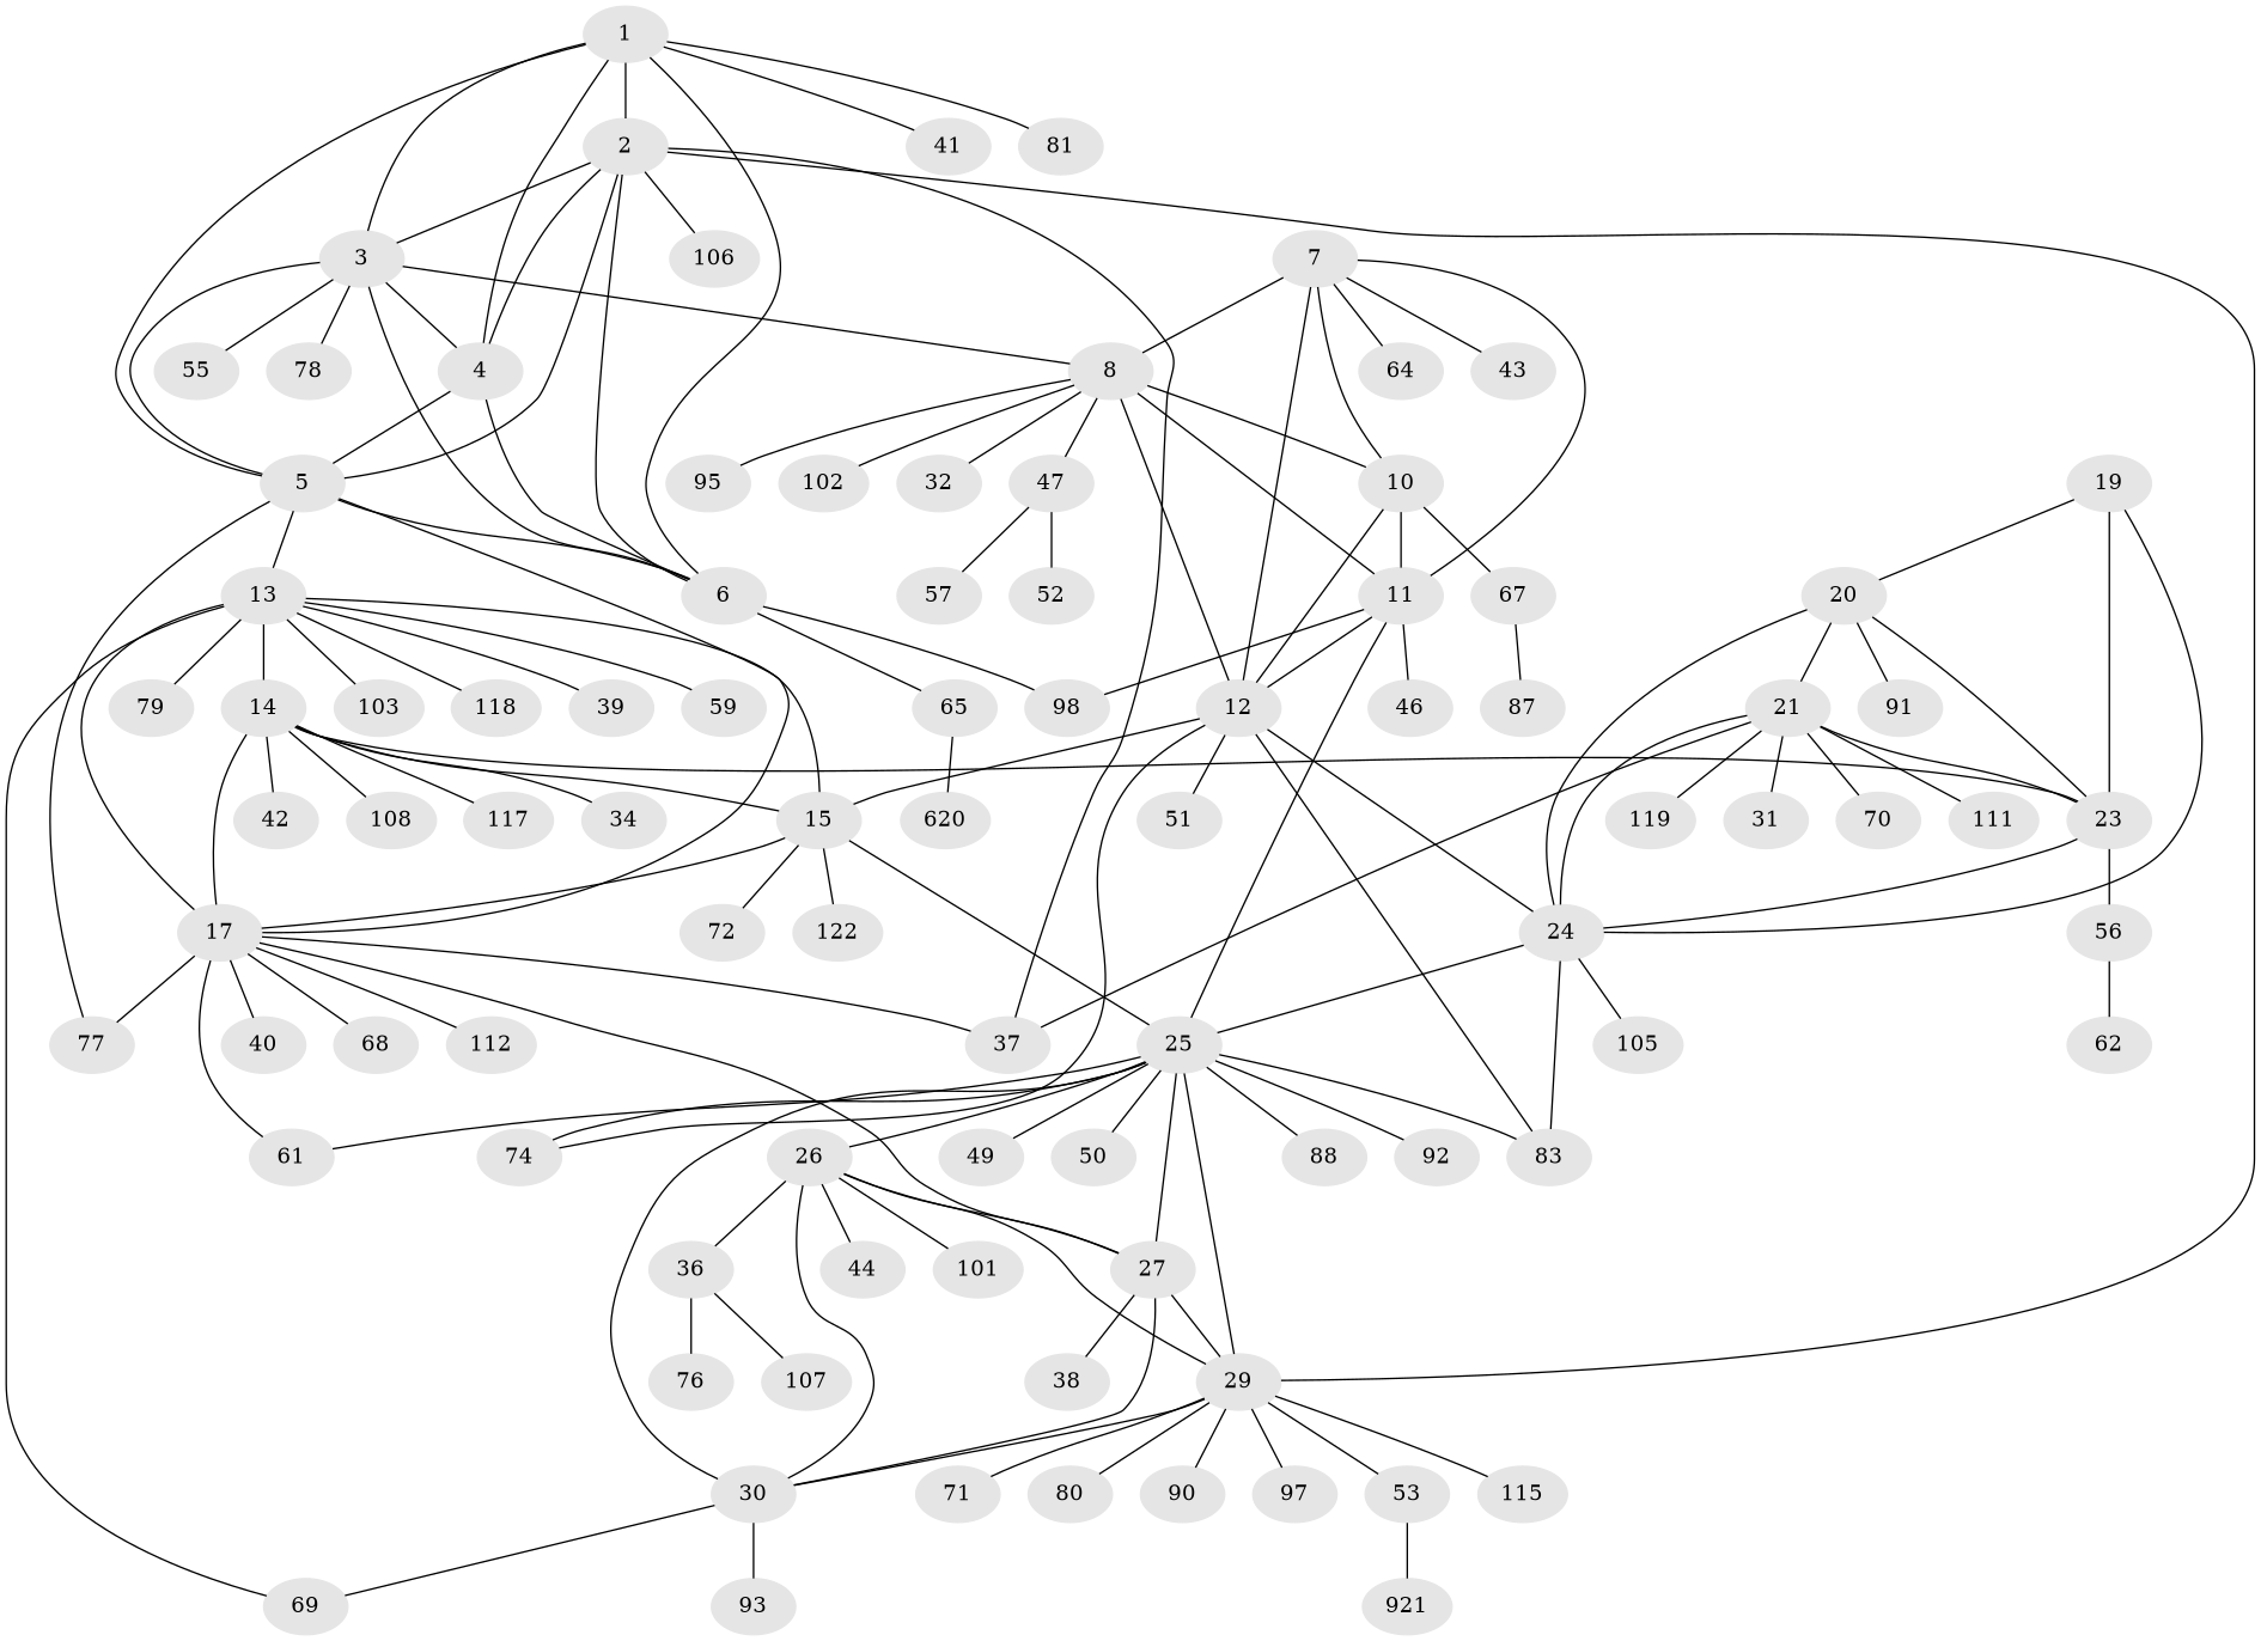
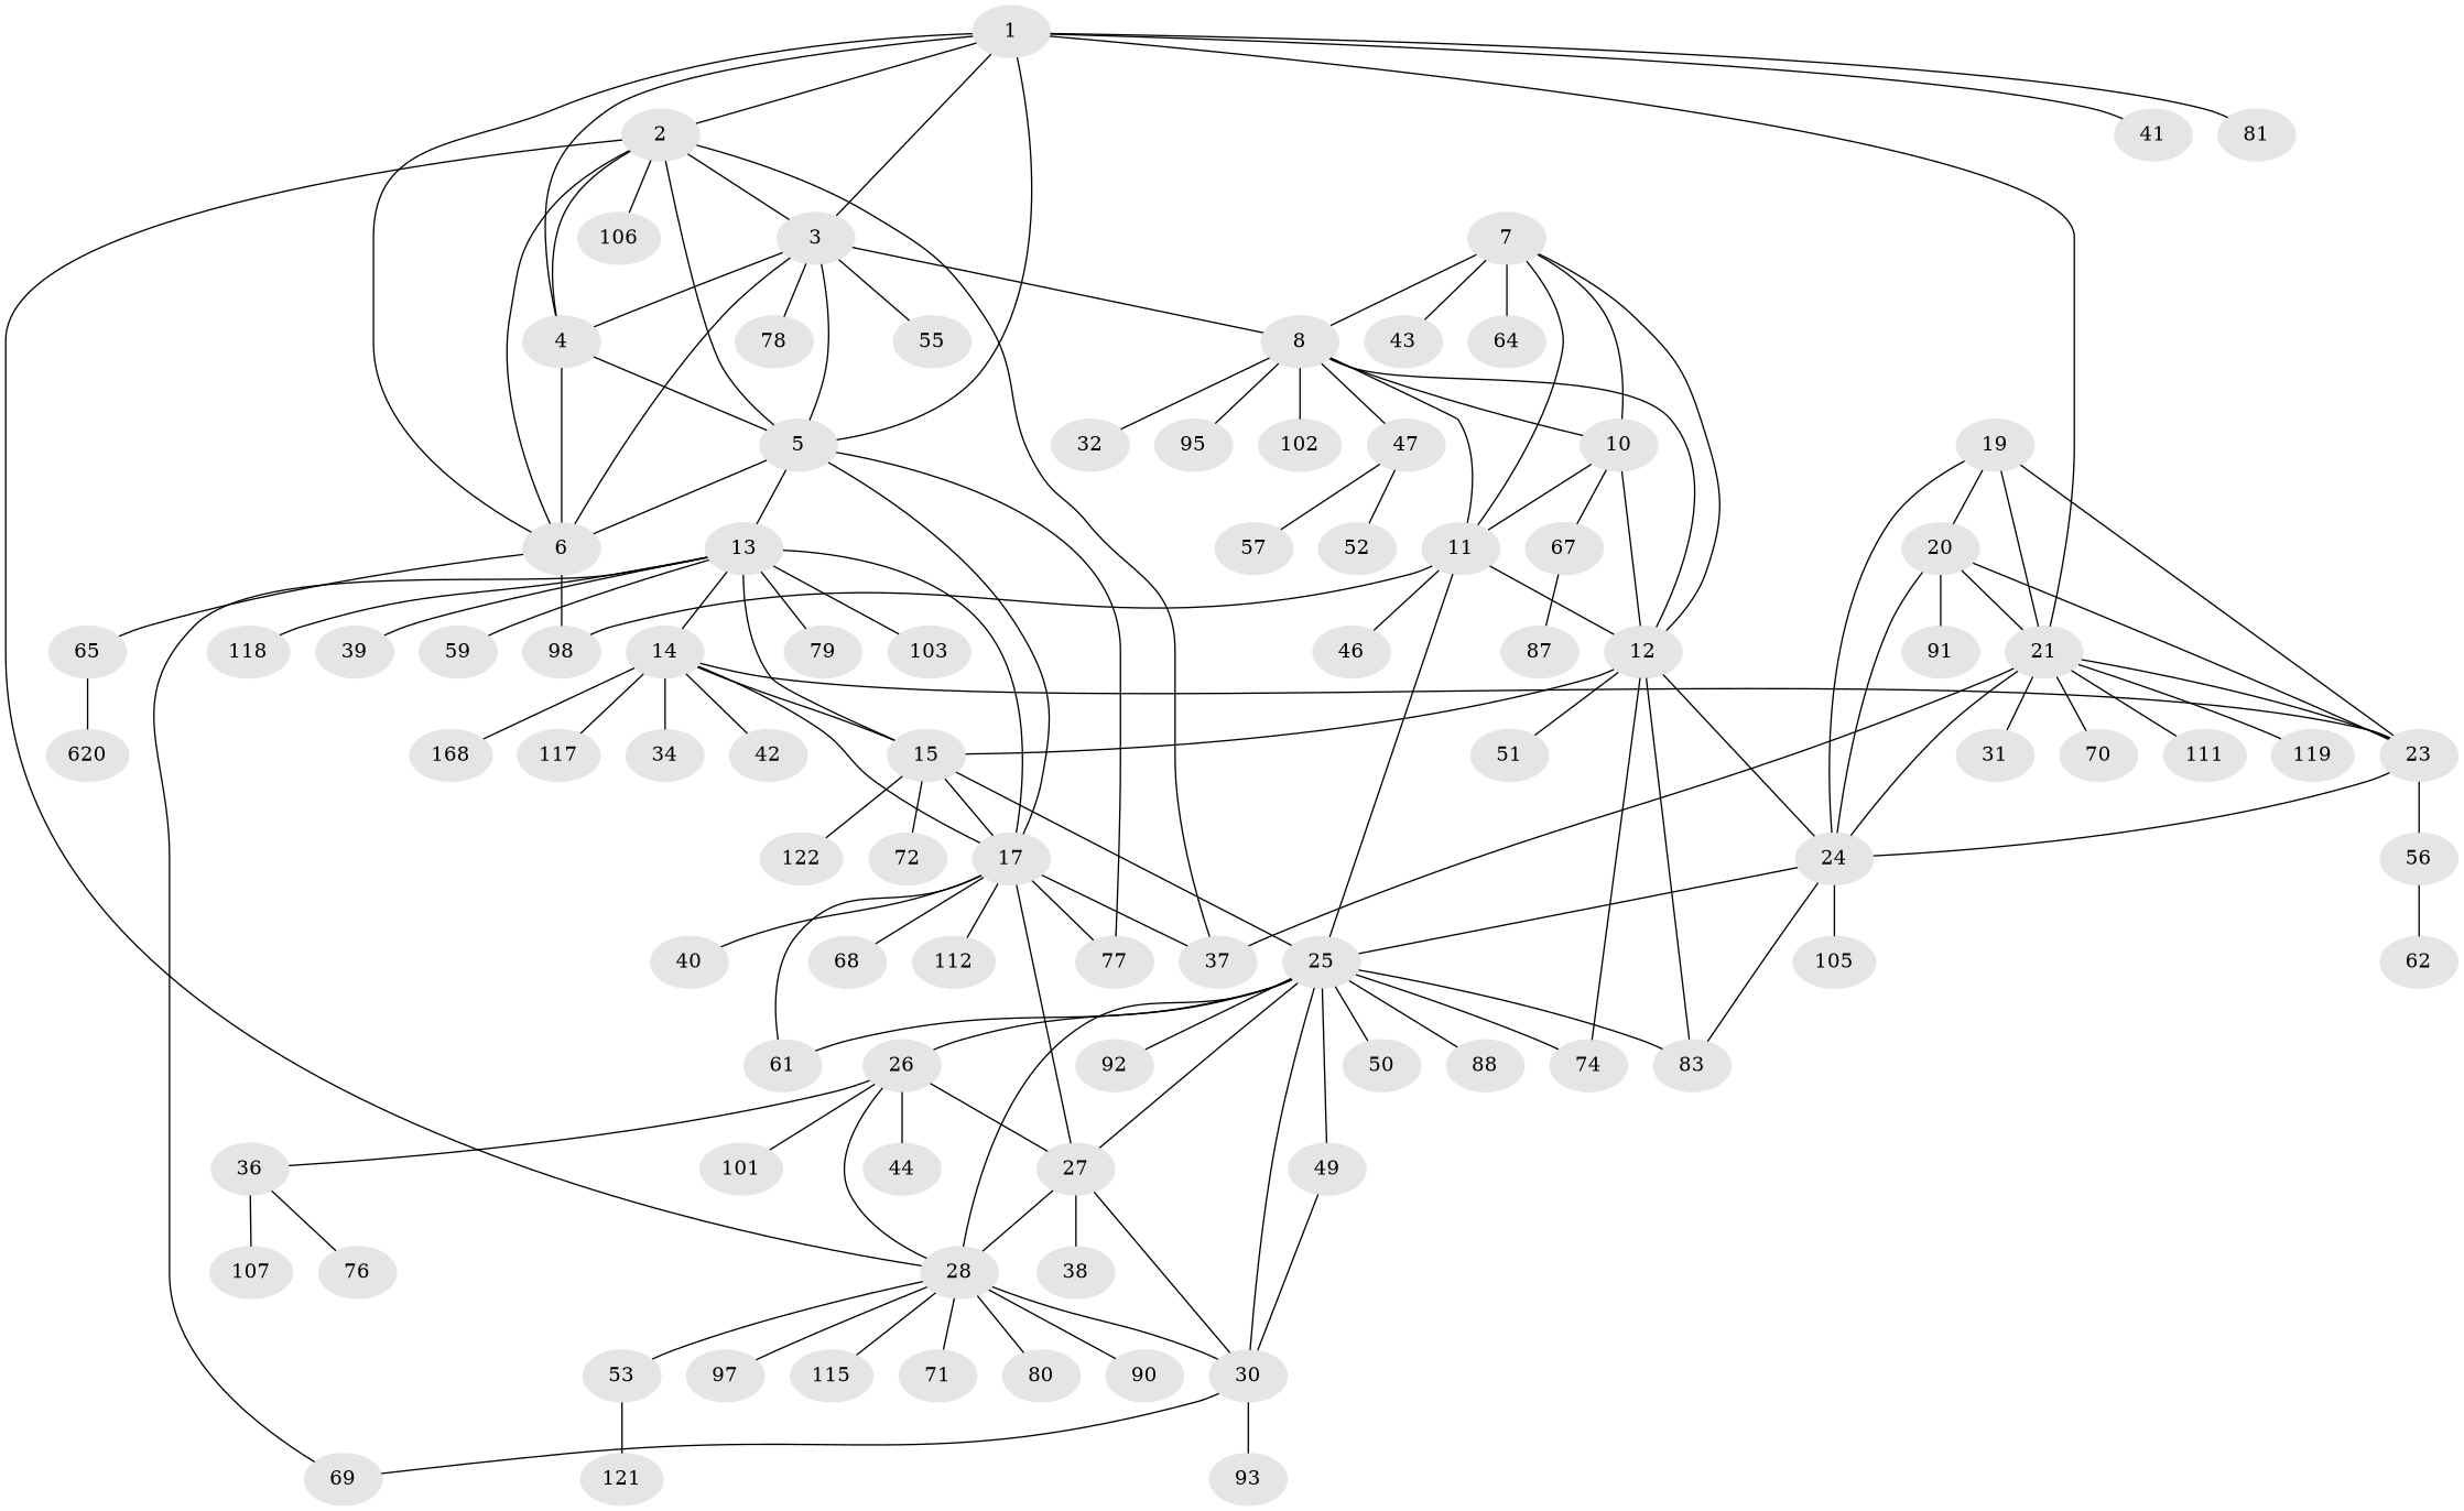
  graph {
    node [color=gray90 style=filled]
    1 [super="+80"]
    2 [super="+113"]
    3 [super="+73"]
    4 [super="+82"]
    5 [super="+123"]
    6 [super="+45"]
    21 [super="+22"]
    41
    81
-   28 [super="+75" label=29]
+   28 [super="+75"]
    37 [super="+116"]
    106
    8 [super="+9"]
    55
    78
    13 [super="+16"]
    17 [super="+18"]
    77
    65 [super="+84"]
    98 [super="+114"]
    24 [super="+99"]
    23 [super="+89"]
    31
    70
    111
    119
    30 [super="+100"]
    53
    71
    n30 [label=80]
    90
    97
    115
    10
    11 [super="+35"]
    12 [super="+104"]
    32
    47 [super="+60"]
    95
    102
    15 [super="+109"]
    14 [super="+43"]
    39
    59
    69 [super="+94"]
    79
    103
    118
    27 [super="+54"]
    40
    61
    68
    112
    n54 [label=620]
    7 [super="+110"]
    n56 [label=43]
    64 [super="+86"]
    67
    25 [super="+29"]
    46
    51
    74
    83 [super="+96"]
    52
    57
    87
    26 [super="+33"]
    49
    50
    88
    92
    72
    122
    105
    34
    42 [super="+66"]
-   108
+   108 [label=168]
    117
    56 [super="+63"]
    38
    19 [super="+124"]
    20
    91
    62
    36 [super="+58"]
    44
    101
    93
    76
    107
-   121 [label=921]
+   121
    1 -- 2
    1 -- 3
    1 -- 4
    1 -- 5
    1 -- 6
+   1 -- 21
    1 -- 41
    1 -- 81
    2 -- 3
    2 -- 4
    2 -- 5
    2 -- 6
    2 -- 28
    2 -- 37
    2 -- 106
    3 -- 4
    3 -- 5
    3 -- 6
    3 -- 8
    3 -- 55
    3 -- 78
    4 -- 5
    4 -- 6
    5 -- 6
    5 -- 13
    5 -- 17
    5 -- 77
    6 -- 65
    6 -- 98
    21 -- 37
    21 -- 24 [weight=2]
    21 -- 23 [weight=2]
    21 -- 31
    21 -- 70
    21 -- 111
    21 -- 119
    28 -- 30
    28 -- 53
    28 -- 71
    28 -- n30
    28 -- 90
    28 -- 97
    28 -- 115
    8 -- 10 [weight=2]
    8 -- 11 [weight=2]
    8 -- 12 [weight=2]
    8 -- 32
    8 -- 47
    8 -- 95
    8 -- 102
    13 -- 17 [weight=4]
    13 -- 15 [weight=2]
    13 -- 14 [weight=2]
    13 -- 39
    13 -- 59
    13 -- 69
    13 -- 79
    13 -- 103
    13 -- 118
    17 -- 37
    17 -- 77
    17 -- 27
    17 -- 40
    17 -- 61
    17 -- 68
    17 -- 112
    65 -- n54
    24 -- 25
    24 -- 83
    24 -- 105
    23 -- 24
    23 -- 56
    30 -- 69
    30 -- 93
    53 -- 121
    10 -- 11
    10 -- 12
    10 -- 67
    11 -- 98
    11 -- 12
    11 -- 25
    11 -- 46
    12 -- 24
    12 -- 15
    12 -- 51
    12 -- 74
    12 -- 83
    47 -- 52
    47 -- 57
    15 -- 17 [weight=2]
    15 -- 25
    15 -- 72
    15 -- 122
    14 -- 17 [weight=2]
    14 -- 23
    14 -- 15
    14 -- 34
    14 -- 42
    14 -- 108
    14 -- 117
    27 -- 28
    27 -- 30
    27 -- 38
    7 -- 8 [weight=2]
    7 -- 10
    7 -- 11
    7 -- 12
    7 -- n56
    7 -- 64
    67 -- 87
    25 -- 28 [weight=2]
    25 -- 30 [weight=2]
    25 -- 27 [weight=2]
    25 -- 61
    25 -- 74
    25 -- 83
    25 -- 26 [weight=2]
    25 -- 49
    25 -- 50
    25 -- 88
    25 -- 92
    26 -- 28
-   26 -- 30
+   49 -- 30
    26 -- 27
    26 -- 36
    26 -- 44
    26 -- 101
    56 -- 62
+   19 -- 21 [weight=2]
    19 -- 24
    19 -- 23
    19 -- 20
    20 -- 21 [weight=2]
    20 -- 24
    20 -- 23
    20 -- 91
    36 -- 76
    36 -- 107
  }
